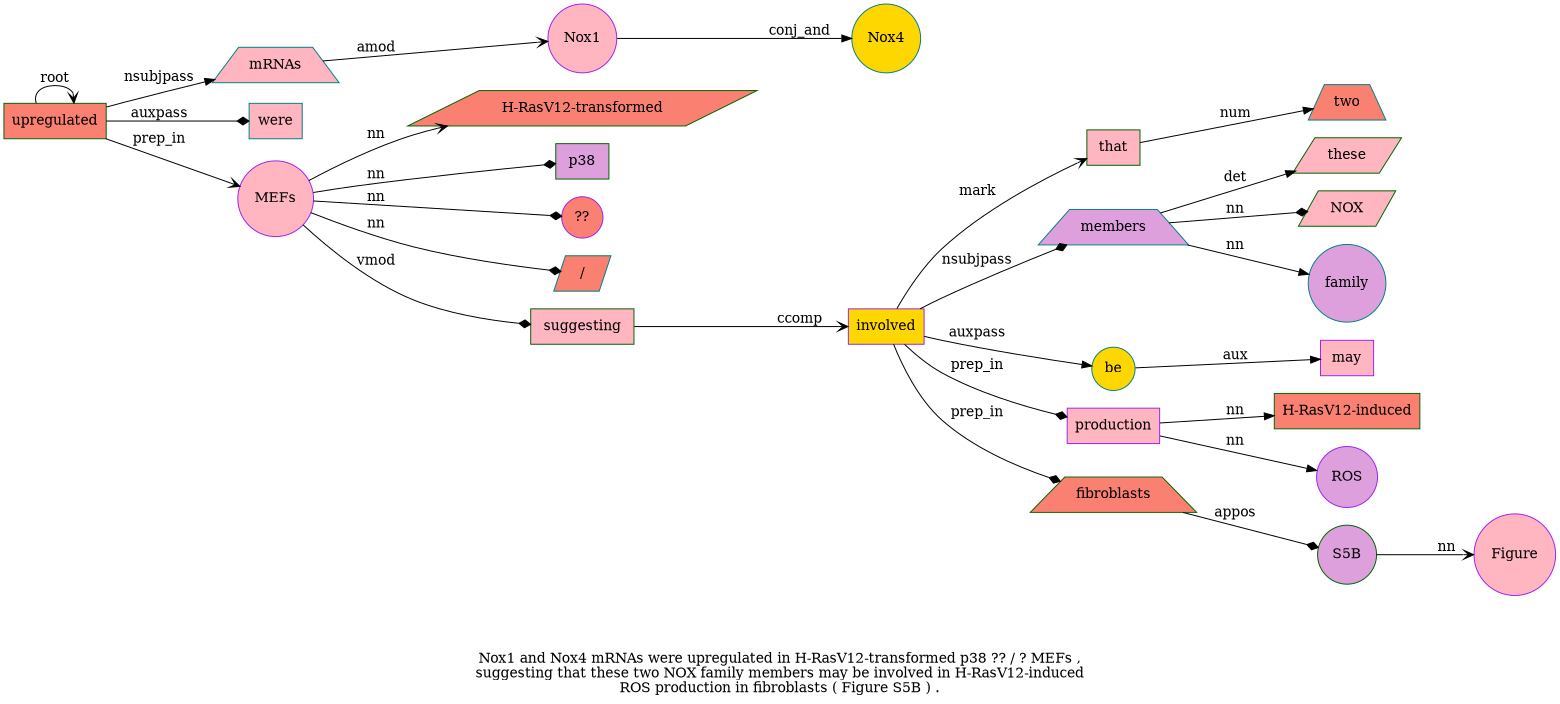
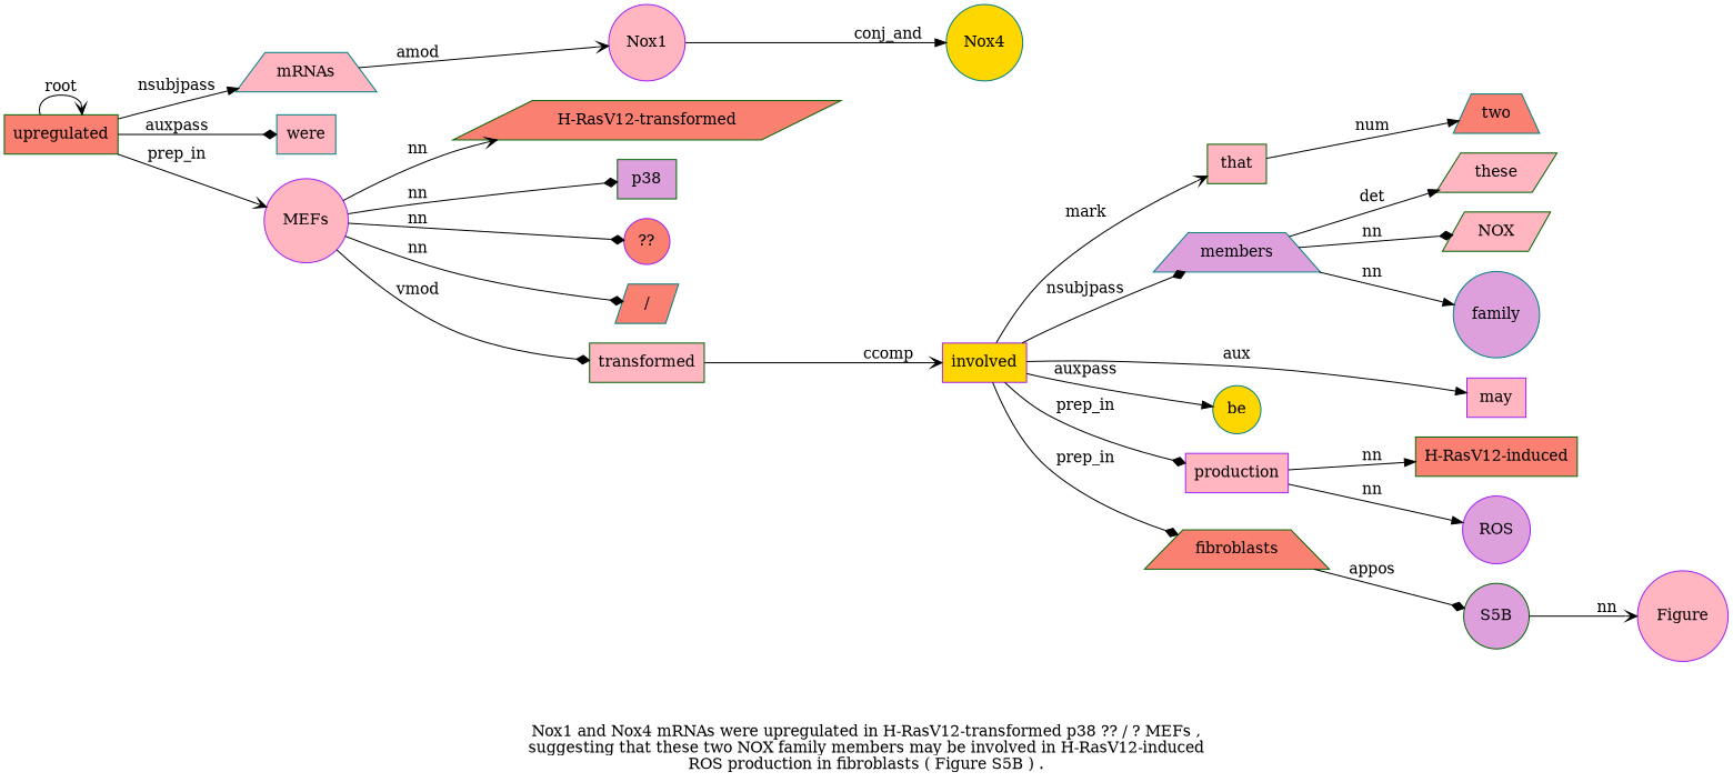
  digraph {
    label="Nox1 and Nox4 mRNAs were upregulated in H-RasV12-transformed p38 ?? / ? MEFs ,\nsuggesting that these two NOX family members may be involved in H-RasV12-induced\nROS production in fibroblasts ( Figure S5B ) ."
    rankdir=LR
    node [color=darkgreen fillcolor=lightpink shape=circle style=filled]
    edge [arrowhead=diamond]
    n1 [color=teal label=mRNAs shape=trapezium]
    n2 [color=purple label=Nox1]
    n3 [color=teal fillcolor=gold label=Nox4]
    n4 [fillcolor=salmon label=upregulated shape=box]
    n5 [color=teal label=were shape=box]
    n6 [color=purple label=MEFs]
    n7 [fillcolor=salmon label="H-RasV12-transformed" shape=parallelogram]
    n8 [fillcolor=plum label=p38 shape=box]
    n9 [color=purple fillcolor=salmon label="??"]
    n10 [color=teal fillcolor=salmon label="/" shape=parallelogram]
-   n11 [label=suggesting shape=box]
+   n11 [label=transformed shape=box]
    n12 [color=purple fillcolor=gold label=involved shape=box]
    n13 [label=that shape=box]
    n14 [color=teal fillcolor=plum label=members shape=trapezium]
    n15 [color=purple label=may shape=box]
    n16 [color=teal fillcolor=gold label=be]
    n17 [color=purple label=production shape=box]
    n18 [fillcolor=salmon label=fibroblasts shape=trapezium]
    n19 [color=teal fillcolor=salmon label=two shape=trapezium]
    n20 [label=these shape=parallelogram]
    n21 [label=NOX shape=parallelogram]
    n22 [color=teal fillcolor=plum label=family]
    n23 [fillcolor=salmon label="H-RasV12-induced" shape=box]
    n24 [color=purple fillcolor=plum label=ROS]
    n25 [fillcolor=plum label=S5B]
    n26 [color=purple label=Figure]
    n1 -> n2 [arrowhead=vee label=amod]
    n2 -> n3 [arrowhead=normal label=conj_and]
    n4 -> n1 [arrowhead=normal label=nsubjpass]
    n4 -> n4 [arrowhead=vee label=root]
    n4 -> n5 [label=auxpass]
    n4 -> n6 [arrowhead=vee label=prep_in]
    n6 -> n7 [arrowhead=vee label=nn]
    n6 -> n8 [label=nn]
    n6 -> n9 [label=nn]
    n6 -> n10 [label=nn]
    n6 -> n11 [label=vmod]
    n11 -> n12 [arrowhead=vee label=ccomp]
    n12 -> n13 [arrowhead=vee label=mark]
    n12 -> n14 [label=nsubjpass]
-   n16 -> n15 [arrowhead=normal label=aux]
+   n12 -> n15 [arrowhead=normal label=aux]
    n12 -> n16 [arrowhead=normal label=auxpass]
    n12 -> n17 [label=prep_in]
    n12 -> n18 [label=prep_in]
    n13 -> n19 [arrowhead=normal label=num]
    n14 -> n20 [arrowhead=normal label=det]
    n14 -> n21 [label=nn]
    n14 -> n22 [arrowhead=normal label=nn]
    n17 -> n23 [arrowhead=normal label=nn]
    n17 -> n24 [arrowhead=normal label=nn]
    n18 -> n25 [label=appos]
    n25 -> n26 [arrowhead=vee label=nn]
  }
